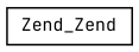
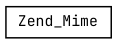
  digraph {
    rankdir=TB
    fontname="JetBrains Mono"
-   n1 [color=black fillcolor=white fontname="JetBrains Mono" fontsize=10 height=0.2 label=Zend_Zend shape=record style=filled width=0.4]
+   n1 [color=black fillcolor=white fontname="JetBrains Mono" fontsize=10 height=0.2 label=Zend_Mime shape=record style=filled width=0.4]
  }
